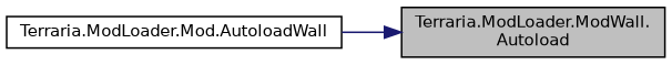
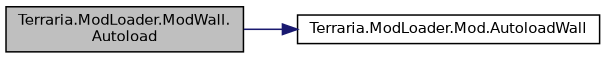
  digraph {
    rankdir=RL
    node [color=black fontname=Helvetica fontsize=10 shape=record style=filled]
    n1 [fillcolor=grey75 fontcolor=black height=0.2 label="Terraria.ModLoader.ModWall.\lAutoload" width=0.4]
    n2 [fillcolor=white height=0.2 label="Terraria.ModLoader.Mod.AutoloadWall" width=0.4]
-   n1 -> n2 [color=midnightblue dir=back fontname=Helvetica fontsize=10 labelfontname=Helvetica labelfontsize=10 style=solid]
+   n2 -> n1 [color=midnightblue dir=back fontname=Helvetica fontsize=10 labelfontname=Helvetica labelfontsize=10 style=solid]
  }
